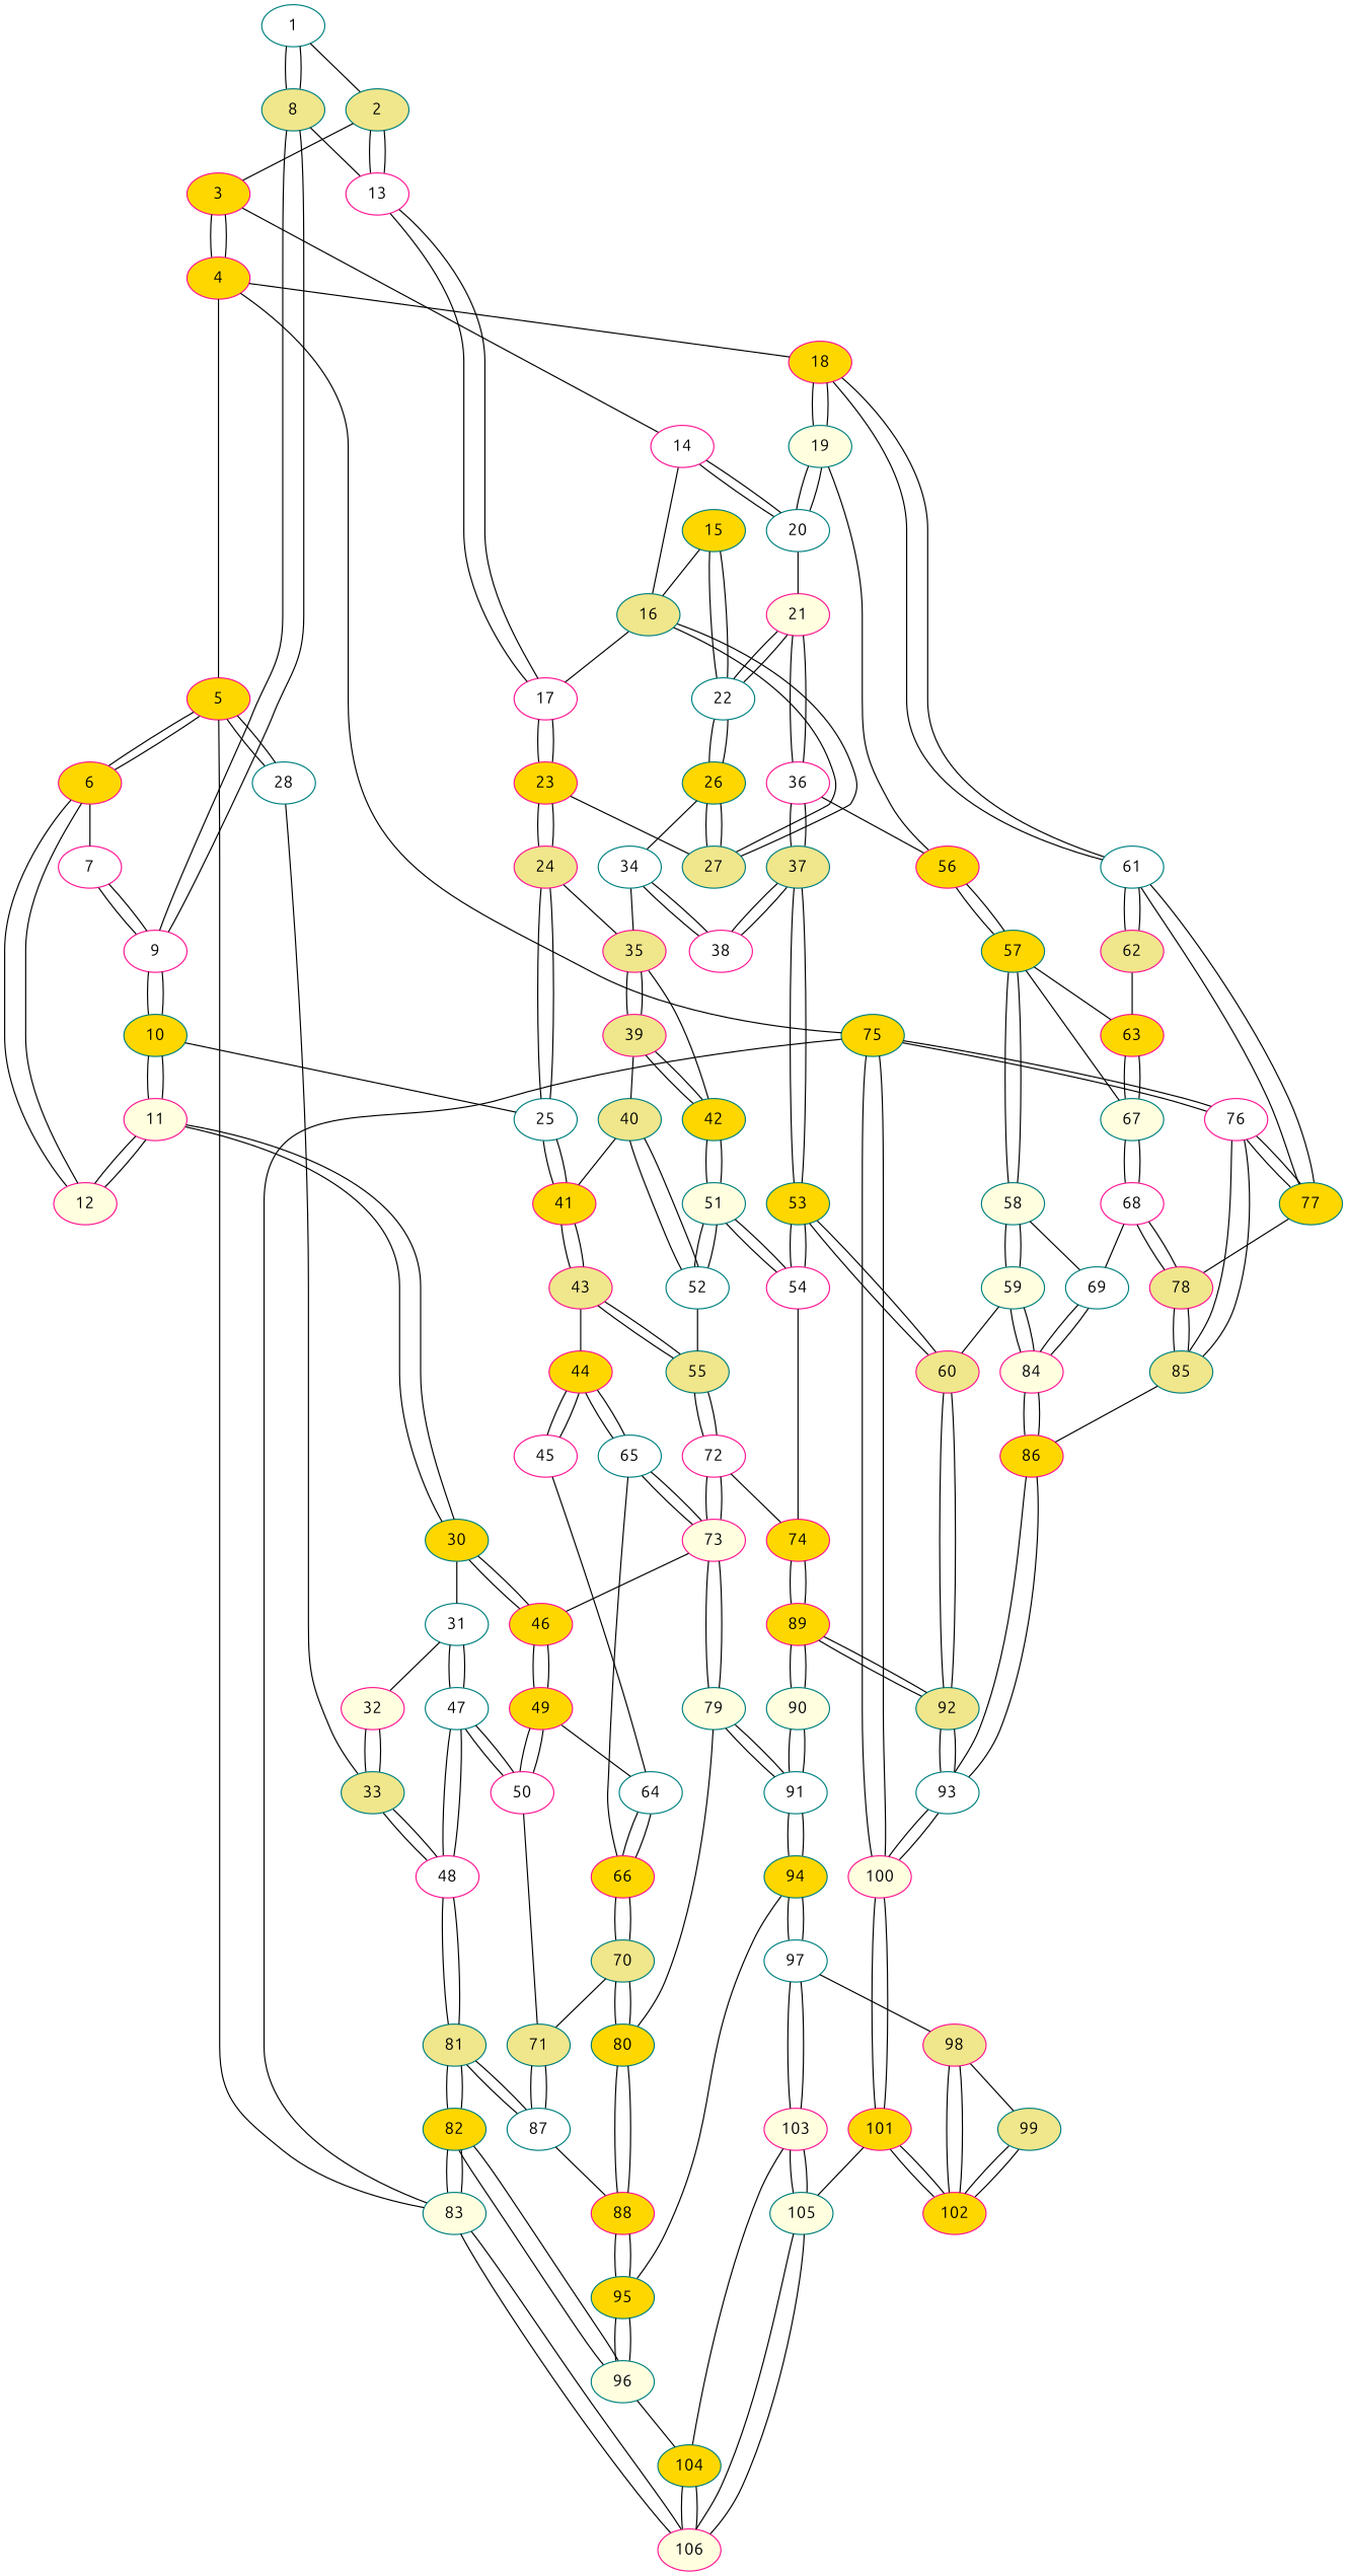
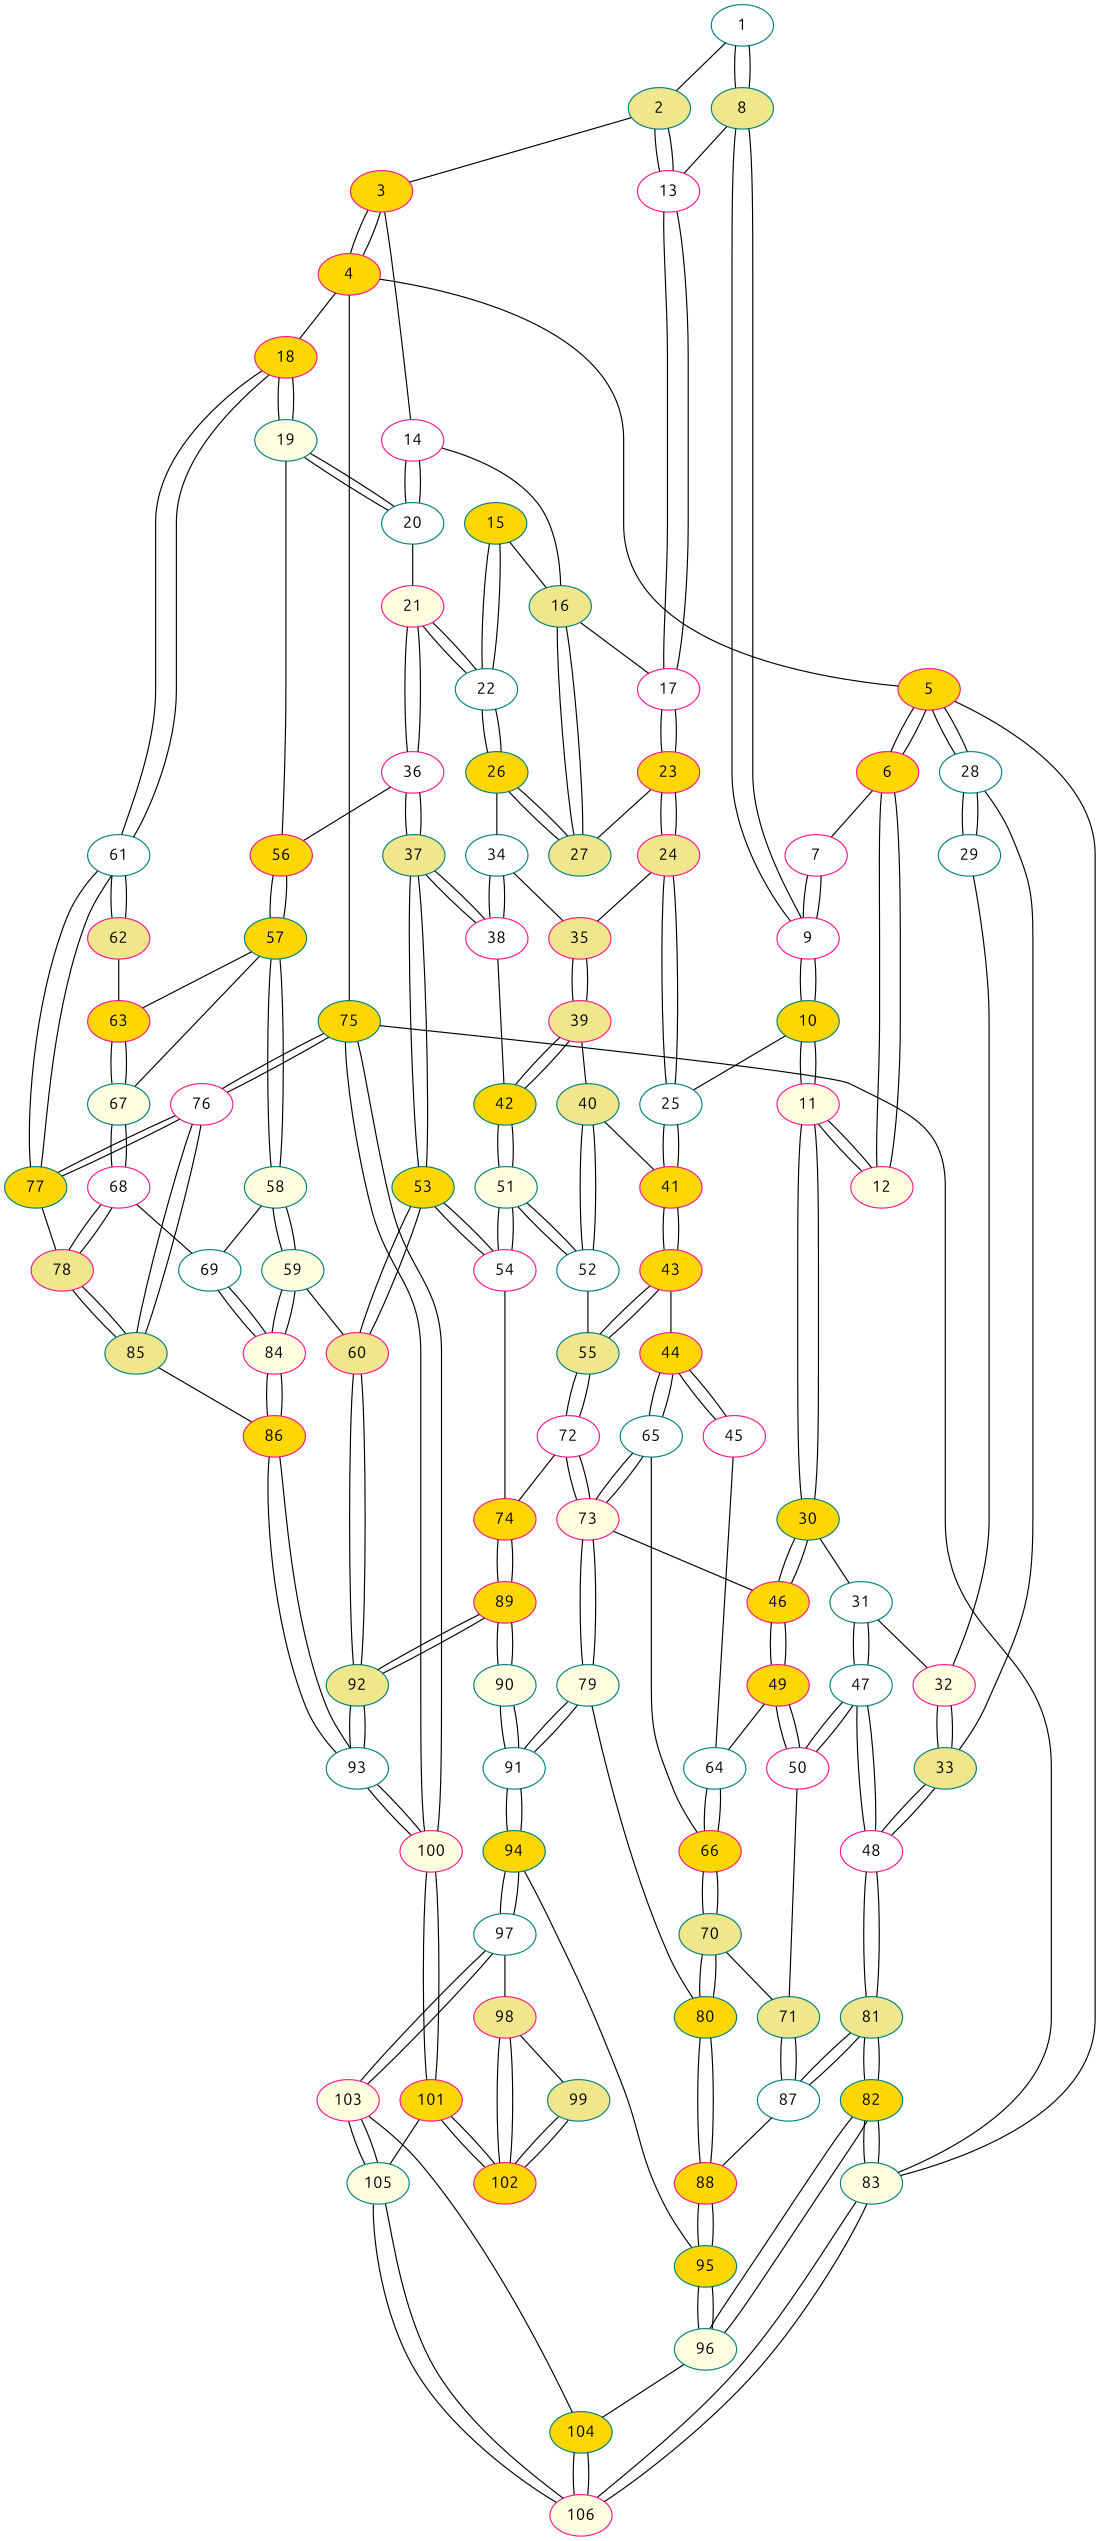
  graph {
    fontname=Ubuntu
    node [color=teal fillcolor=gold fontname=Ubuntu style=filled]
    edge [fontname=Ubuntu]
    1 [fillcolor=white]
    2 [fillcolor=khaki]
    8 [fillcolor=khaki]
    3 [color=deeppink]
    13 [color=deeppink fillcolor=white]
    9 [color=deeppink fillcolor=white]
    4 [color=deeppink]
    14 [color=deeppink fillcolor=white]
    17 [color=deeppink fillcolor=white]
    5 [color=deeppink]
    18 [color=deeppink]
    75
    20 [fillcolor=white]
    16 [fillcolor=khaki]
    6 [color=deeppink]
    28 [fillcolor=white]
    83 [fillcolor=lightyellow]
    19 [fillcolor=lightyellow]
    61 [fillcolor=white]
    76 [color=deeppink fillcolor=white]
    100 [color=deeppink fillcolor=lightyellow]
    7 [color=deeppink fillcolor=white]
    12 [color=deeppink fillcolor=lightyellow]
+   29 [fillcolor=white]
    33 [fillcolor=khaki]
    106 [color=deeppink fillcolor=lightyellow]
    10
    11 [color=deeppink fillcolor=lightyellow]
    25 [fillcolor=white]
    30
    41 [color=deeppink]
    31 [fillcolor=white]
    46 [color=deeppink]
    23 [color=deeppink]
    15
    22 [fillcolor=white]
    21 [color=deeppink fillcolor=lightyellow]
    27 [fillcolor=khaki]
    26
    24 [color=deeppink fillcolor=khaki]
    56 [color=deeppink]
    62 [color=deeppink fillcolor=khaki]
    77
    57
    36 [color=deeppink fillcolor=white]
    37 [fillcolor=khaki]
    34 [fillcolor=white]
    35 [color=deeppink fillcolor=khaki]
    39 [color=deeppink fillcolor=khaki]
-   43 [color=deeppink fillcolor=khaki]
+   43 [color=deeppink]
    38 [color=deeppink fillcolor=white]
    32 [color=deeppink fillcolor=lightyellow]
    48 [color=deeppink fillcolor=white]
    47 [fillcolor=white]
    49 [color=deeppink]
    50 [color=deeppink fillcolor=white]
    81 [fillcolor=khaki]
    42
    40 [fillcolor=khaki]
    53
    54 [color=deeppink fillcolor=white]
    60 [color=deeppink fillcolor=khaki]
    51 [fillcolor=lightyellow]
    52 [fillcolor=white]
    55 [fillcolor=khaki]
    44 [color=deeppink]
    45 [color=deeppink fillcolor=white]
    65 [fillcolor=white]
    72 [color=deeppink fillcolor=white]
    64 [fillcolor=white]
    66 [color=deeppink]
    73 [color=deeppink fillcolor=lightyellow]
    71 [fillcolor=khaki]
    87 [fillcolor=white]
    82
    74 [color=deeppink]
    92 [fillcolor=khaki]
    89 [color=deeppink]
    58 [fillcolor=lightyellow]
    63 [color=deeppink]
    67 [fillcolor=lightyellow]
    59 [fillcolor=lightyellow]
    69 [fillcolor=white]
    84 [color=deeppink fillcolor=lightyellow]
    86 [color=deeppink]
    93 [fillcolor=white]
    78 [color=deeppink fillcolor=khaki]
    68 [color=deeppink fillcolor=white]
    70 [fillcolor=khaki]
    79 [fillcolor=lightyellow]
    80
    85 [fillcolor=khaki]
    88 [color=deeppink]
    91 [fillcolor=white]
    90 [fillcolor=lightyellow]
    101 [color=deeppink]
    94
    95
    96 [fillcolor=lightyellow]
    104
    97 [fillcolor=white]
    98 [color=deeppink fillcolor=khaki]
    103 [color=deeppink fillcolor=lightyellow]
    99 [fillcolor=khaki]
    102 [color=deeppink]
    105 [fillcolor=lightyellow]
    1 -- 2
    1 -- 8
    1 -- 8
    2 -- 3
    2 -- 13
    2 -- 13
    8 -- 13
    8 -- 9
    8 -- 9
    3 -- 4
    3 -- 4
    3 -- 14
    13 -- 17
    13 -- 17
    9 -- 10
    9 -- 10
    4 -- 5
    4 -- 18
    4 -- 75
    14 -- 20
    14 -- 20
    14 -- 16
    17 -- 23
    17 -- 23
    5 -- 6
    5 -- 6
    5 -- 28
    5 -- 28
    5 -- 83
    18 -- 19
    18 -- 19
    18 -- 61
    18 -- 61
    75 -- 83
    75 -- 76
    75 -- 76
    75 -- 100
    75 -- 100
    20 -- 21
    16 -- 17
    16 -- 27
    16 -- 27
    6 -- 7
    6 -- 12
    6 -- 12
+   28 -- 29
+   28 -- 29
    28 -- 33
    83 -- 106
    83 -- 106
    19 -- 20
    19 -- 20
    19 -- 56
    61 -- 62
    61 -- 62
    61 -- 77
    61 -- 77
    76 -- 77
    76 -- 77
    76 -- 85
    76 -- 85
    100 -- 101
    100 -- 101
    7 -- 9
    7 -- 9
+   29 -- 32
    33 -- 48
    33 -- 48
    10 -- 11
    10 -- 11
    10 -- 25
    11 -- 12
    11 -- 12
    11 -- 30
    11 -- 30
    25 -- 41
    25 -- 41
    30 -- 31
    30 -- 46
    30 -- 46
    41 -- 43
    41 -- 43
    31 -- 32
    31 -- 47
    31 -- 47
    46 -- 49
    46 -- 49
    23 -- 27
    23 -- 24
    23 -- 24
    15 -- 16
    15 -- 22
    15 -- 22
    22 -- 26
    22 -- 26
    21 -- 22
    21 -- 22
    21 -- 36
    21 -- 36
    26 -- 27
    26 -- 27
    26 -- 34
    24 -- 25
    24 -- 25
    24 -- 35
    56 -- 57
    56 -- 57
    62 -- 63
    77 -- 78
    57 -- 58
    57 -- 58
    57 -- 63
    57 -- 67
    36 -- 56
    36 -- 37
    36 -- 37
    37 -- 38
    37 -- 38
    37 -- 53
    37 -- 53
    34 -- 35
    34 -- 38
    34 -- 38
    35 -- 39
    35 -- 39
    39 -- 42
    39 -- 42
    39 -- 40
    43 -- 55
    43 -- 55
    43 -- 44
-   35 -- 42
+   38 -- 42
    32 -- 33
    32 -- 33
    48 -- 81
    48 -- 81
    47 -- 48
    47 -- 48
    47 -- 50
    47 -- 50
    49 -- 50
    49 -- 50
    49 -- 64
    50 -- 71
    81 -- 87
    81 -- 87
    81 -- 82
    81 -- 82
    42 -- 51
    42 -- 51
    40 -- 41
    40 -- 52
    40 -- 52
    53 -- 54
    53 -- 54
    53 -- 60
    53 -- 60
    54 -- 74
    60 -- 92
    60 -- 92
    51 -- 54
    51 -- 54
    51 -- 52
    51 -- 52
    52 -- 55
    55 -- 72
    55 -- 72
    44 -- 45
    44 -- 45
    44 -- 65
    44 -- 65
    45 -- 64
    65 -- 66
    65 -- 73
    65 -- 73
    72 -- 73
    72 -- 73
    72 -- 74
    64 -- 66
    64 -- 66
    66 -- 70
    66 -- 70
    73 -- 46
    73 -- 79
    73 -- 79
    71 -- 87
    71 -- 87
    87 -- 88
    82 -- 83
    82 -- 83
    82 -- 96
    82 -- 96
    74 -- 89
    74 -- 89
    92 -- 93
    92 -- 93
    89 -- 92
    89 -- 92
    89 -- 90
    89 -- 90
    58 -- 59
    58 -- 59
    58 -- 69
    63 -- 67
    63 -- 67
    67 -- 68
    67 -- 68
    59 -- 60
    59 -- 84
    59 -- 84
    69 -- 84
    69 -- 84
    84 -- 86
    84 -- 86
    86 -- 93
    86 -- 93
    93 -- 100
    93 -- 100
    78 -- 85
    78 -- 85
    68 -- 69
    68 -- 78
    68 -- 78
    70 -- 71
    70 -- 80
    70 -- 80
    79 -- 80
    79 -- 91
    79 -- 91
    80 -- 88
    80 -- 88
    85 -- 86
    88 -- 95
    88 -- 95
    91 -- 94
    91 -- 94
    90 -- 91
    90 -- 91
    101 -- 102
    101 -- 102
    101 -- 105
    94 -- 95
    94 -- 97
    94 -- 97
    95 -- 96
    95 -- 96
    96 -- 104
    104 -- 106
    104 -- 106
    97 -- 98
    97 -- 103
    97 -- 103
    98 -- 99
    98 -- 102
    98 -- 102
    103 -- 104
    103 -- 105
    103 -- 105
    99 -- 102
    99 -- 102
    105 -- 106
    105 -- 106
  }
